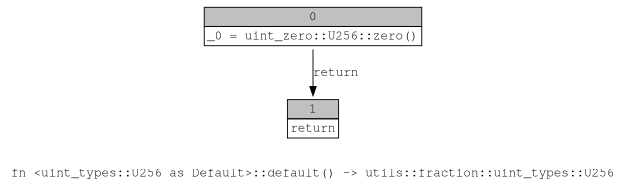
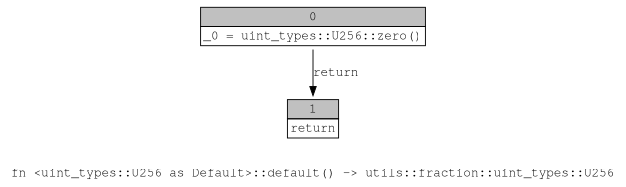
  digraph {
    fontname="Courier, monospace"
    label=<fn &lt;uint_types::U256 as Default&gt;::default() -&gt; utils::fraction::uint_types::U256<br align="left"/>>
    node [fontname="Courier, monospace" shape=none]
-   n1 [label=<<table border="0" cellborder="1" cellspacing="0"><tr><td bgcolor="gray" align="center" colspan="1">0</td></tr><tr><td align="left">_0 = uint_zero::U256::zero()</td></tr></table>>]
+   n1 [label=<<table border="0" cellborder="1" cellspacing="0"><tr><td bgcolor="gray" align="center" colspan="1">0</td></tr><tr><td align="left">_0 = uint_types::U256::zero()</td></tr></table>>]
    n2 [label=<<table border="0" cellborder="1" cellspacing="0"><tr><td bgcolor="gray" align="center" colspan="1">1</td></tr><tr><td align="left">return</td></tr></table>>]
    n1 -> n2 [fontname="Courier, monospace" label=return]
  }
